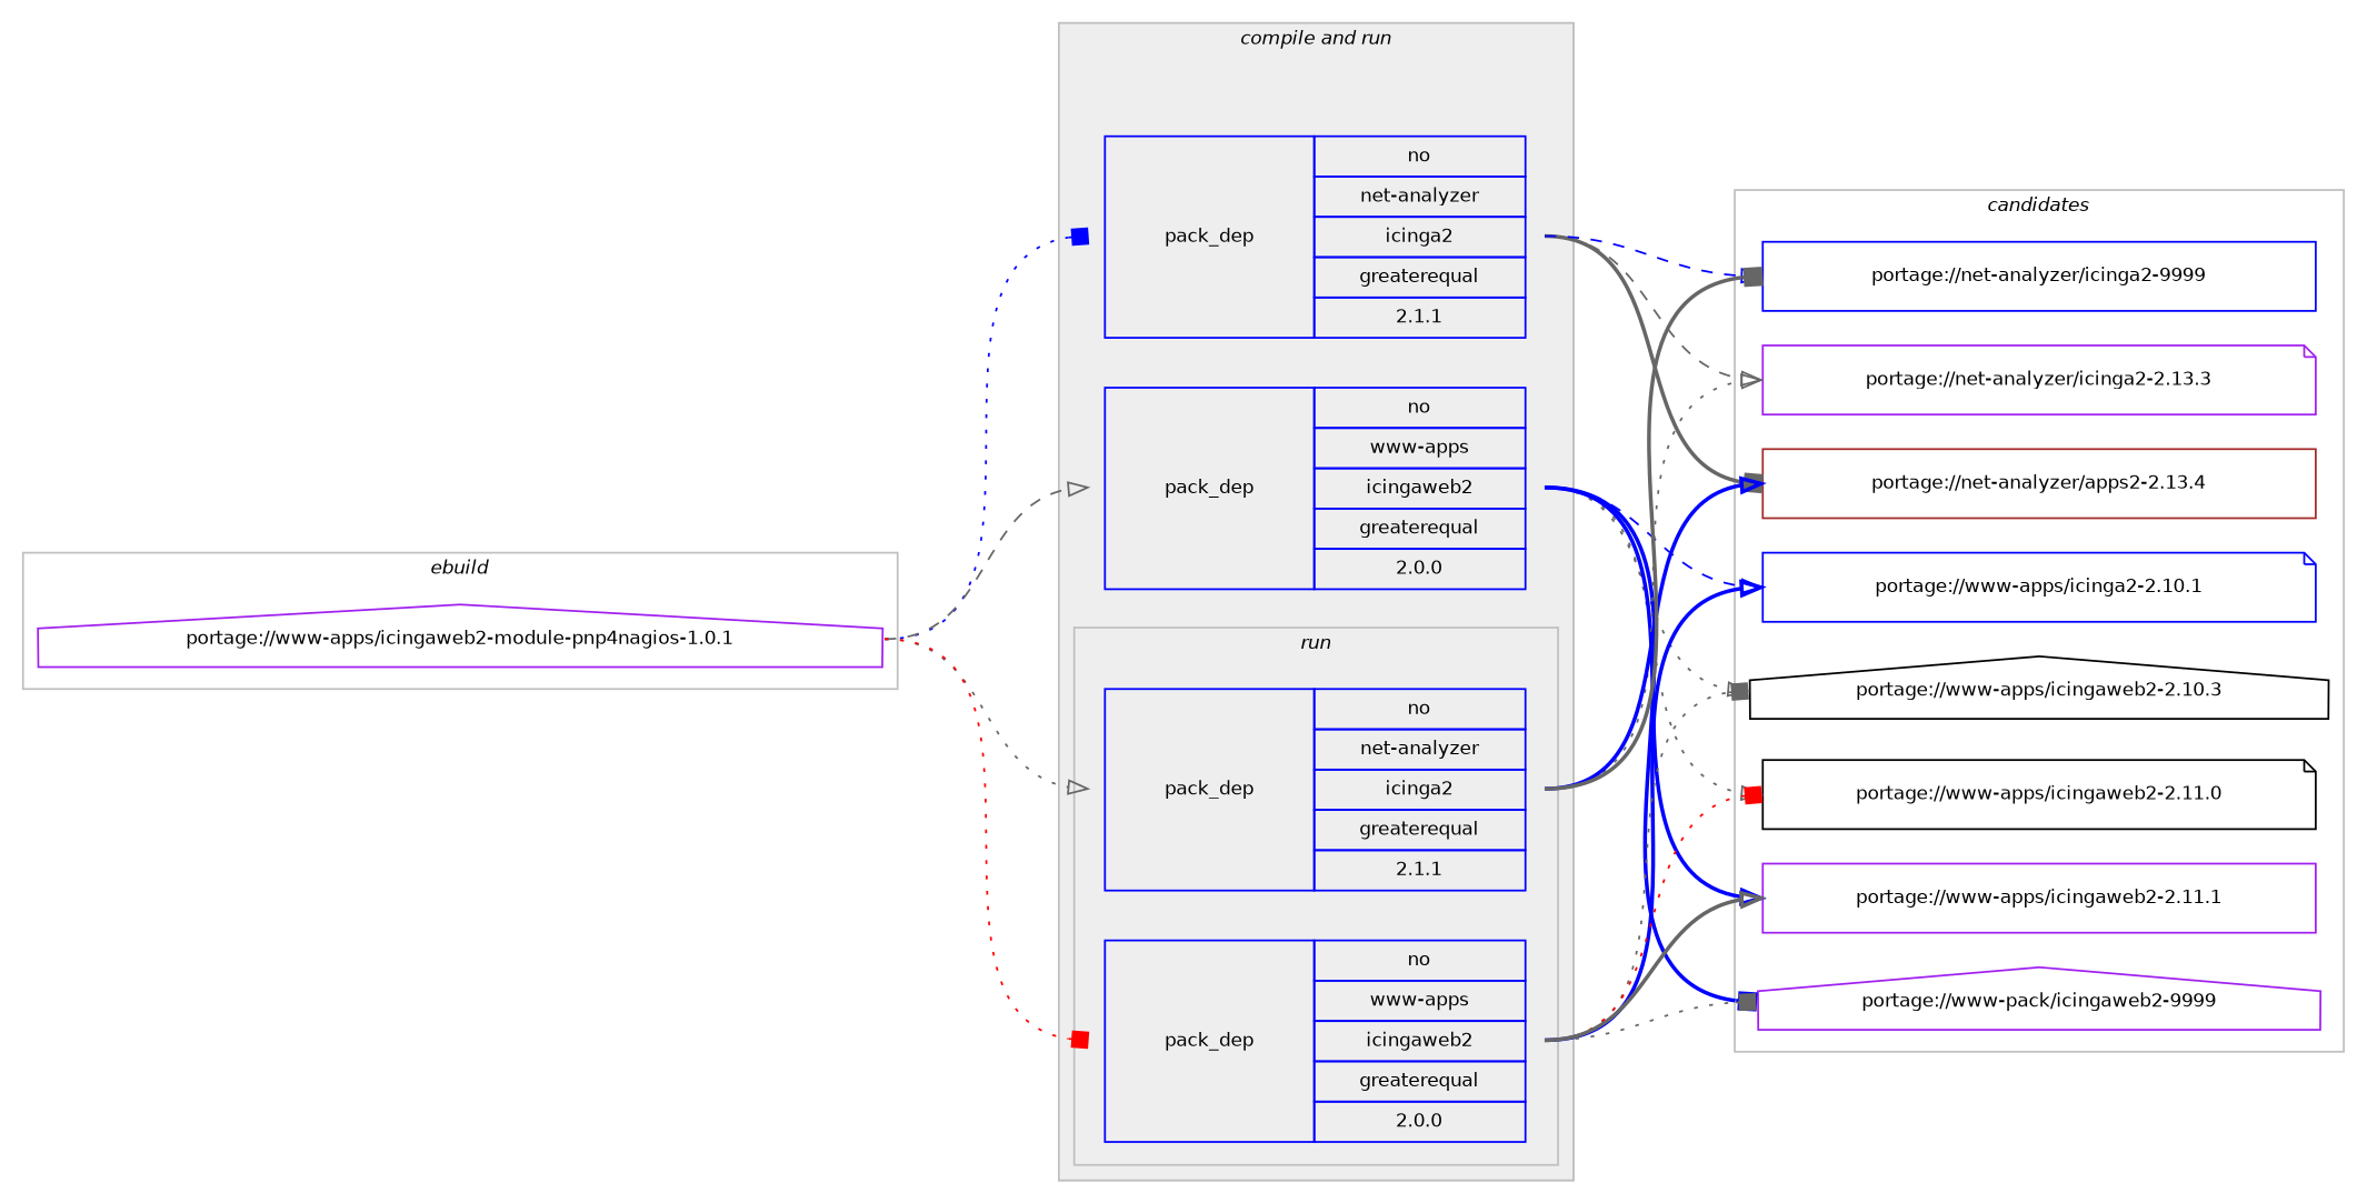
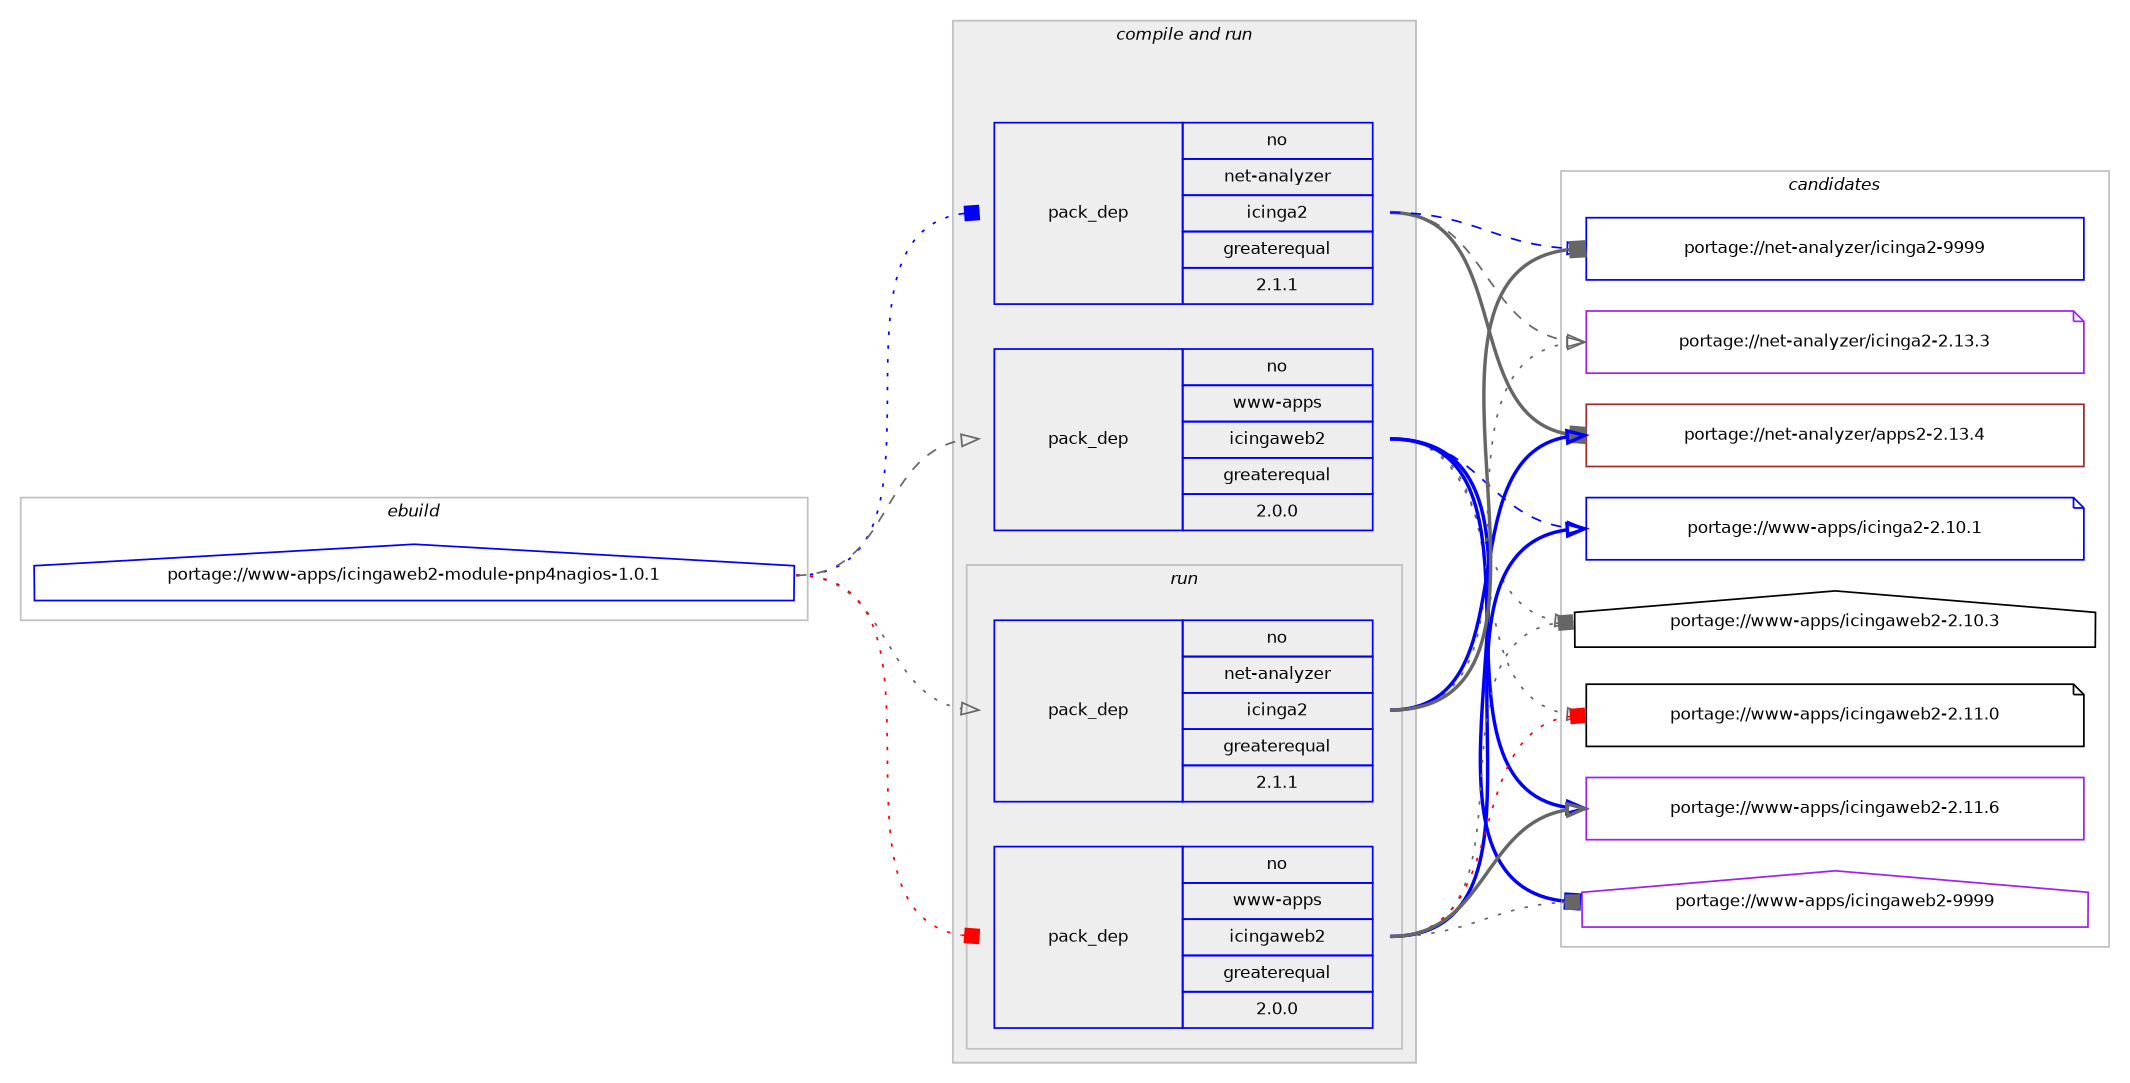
  digraph {
    compound=true
    concentrate=true
    fontname=Helvetica
    fontsize=10
    newrank=true
    rankdir=LR
    ranksep=1.5
    node [color=blue fontname=Helvetica fontsize=10 shape=none]
    edge [arrowhead=onormal color=gray40 headport=w style=dotted tailport=e weight=100]
-   n1 [color=purple label="portage://www-apps/icingaweb2-module-pnp4nagios-1.0.1" shape=house width=4]
+   n1 [label="portage://www-apps/icingaweb2-module-pnp4nagios-1.0.1" shape=house width=4]
    n2 [label=<<TABLE BORDER="0" CELLBORDER="1" CELLSPACING="0" CELLPADDING="4" WIDTH="220"><TR><TD ROWSPAN="6" CELLPADDING="30">pack_dep</TD></TR><TR><TD WIDTH="110">no</TD></TR><TR><TD>net-analyzer</TD></TR><TR><TD>icinga2</TD></TR><TR><TD>greaterequal</TD></TR><TR><TD>2.1.1</TD></TR></TABLE>>]
    n3 [label=<<TABLE BORDER="0" CELLBORDER="1" CELLSPACING="0" CELLPADDING="4" WIDTH="220"><TR><TD ROWSPAN="6" CELLPADDING="30">pack_dep</TD></TR><TR><TD WIDTH="110">no</TD></TR><TR><TD>www-apps</TD></TR><TR><TD>icingaweb2</TD></TR><TR><TD>greaterequal</TD></TR><TR><TD>2.0.0</TD></TR></TABLE>>]
    n4 [label=<<TABLE BORDER="0" CELLBORDER="1" CELLSPACING="0" CELLPADDING="4" WIDTH="220"><TR><TD ROWSPAN="6" CELLPADDING="30">pack_dep</TD></TR><TR><TD WIDTH="110">no</TD></TR><TR><TD>net-analyzer</TD></TR><TR><TD>icinga2</TD></TR><TR><TD>greaterequal</TD></TR><TR><TD>2.1.1</TD></TR></TABLE>>]
    n5 [label=<<TABLE BORDER="0" CELLBORDER="1" CELLSPACING="0" CELLPADDING="4" WIDTH="220"><TR><TD ROWSPAN="6" CELLPADDING="30">pack_dep</TD></TR><TR><TD WIDTH="110">no</TD></TR><TR><TD>www-apps</TD></TR><TR><TD>icingaweb2</TD></TR><TR><TD>greaterequal</TD></TR><TR><TD>2.0.0</TD></TR></TABLE>>]
    n6 [color=purple label="portage://net-analyzer/icinga2-2.13.3" shape=note width=4]
    n7 [color=brown label="portage://net-analyzer/apps2-2.13.4" shape=box width=4]
    n8 [label="portage://net-analyzer/icinga2-9999" shape=box width=4]
    n9 [label="portage://www-apps/icinga2-2.10.1" shape=note width=4]
    n10 [color=black label="portage://www-apps/icingaweb2-2.10.3" shape=house width=4]
    n11 [color=black label="portage://www-apps/icingaweb2-2.11.0" shape=note width=4]
-   n12 [color=purple label="portage://www-apps/icingaweb2-2.11.1" shape=box width=4]
-   n13 [color=purple label="portage://www-pack/icingaweb2-9999" shape=house width=4]
+   n12 [color=purple label="portage://www-apps/icingaweb2-2.11.6" shape=box width=4]
+   n13 [color=purple label="portage://www-apps/icingaweb2-9999" shape=house width=4]
    subgraph cluster_1 {
      color=gray
      label=<<i>ebuild</i>>
      rank=same
      n1
    }
    subgraph cluster_2 {
      color=gray
      label=<<i>dependencies</i>>
      subgraph cluster_3 {
        color=gray
        fillcolor="#eeeeee"
        label=<<i>compile</i>>
        style=filled
        subgraph sub_4 {
          color=gray
          fillcolor="#eeeeee"
          label=<<i>compile</i>>
          style=filled
          n2
        }
        subgraph sub_5 {
          color=gray
          fillcolor="#eeeeee"
          label=<<i>compile</i>>
          style=filled
          n3
        }
      }
      subgraph cluster_6 {
        color=gray
        fillcolor="#eeeeee"
        label=<<i>compile and run</i>>
        style=filled
      }
      subgraph cluster_7 {
        color=gray
        fillcolor="#eeeeee"
        label=<<i>run</i>>
        style=filled
        subgraph sub_8 {
          color=gray
          fillcolor="#eeeeee"
          label=<<i>run</i>>
          style=filled
          n4
        }
        subgraph sub_9 {
          color=gray
          fillcolor="#eeeeee"
          label=<<i>run</i>>
          style=filled
          n5
        }
      }
    }
    subgraph cluster_10 {
      color=gray
      label=<<i>candidates</i>>
      rank=same
      subgraph sub_11 {
        color=black
        label=<<i>candidates</i>>
        nodesep=1
        rank=same
        n6
        n7
        n8
      }
      subgraph sub_12 {
        color=black
        label=<<i>candidates</i>>
        nodesep=1
        rank=same
        n9
        n10
        n11
        n12
        n13
      }
      subgraph sub_13 {
        color=black
        label=<<i>candidates</i>>
        nodesep=1
        rank=same
        n6
        n7
        n8
      }
      subgraph sub_14 {
        color=black
        label=<<i>candidates</i>>
        nodesep=1
        rank=same
        n9
        n10
        n11
        n12
        n13
      }
    }
    n1 -> n2 [arrowhead=box color=blue weight=20]
    n1 -> n3 [style=dashed weight=20]
    n1 -> n4 [weight=20]
    n1 -> n5 [arrowhead=box color=red weight=20]
    n2 -> n6 [style=dashed]
    n2 -> n7 [arrowhead=box style=bold]
    n2 -> n8 [color=blue style=dashed]
    n3 -> n9 [color=blue style=dashed]
    n3 -> n10
    n3 -> n11
    n3 -> n12 [color=blue style=bold]
    n3 -> n13 [arrowhead=box color=blue style=bold]
    n4 -> n6
    n4 -> n7 [color=blue style=bold]
    n4 -> n8 [arrowhead=box style=bold]
    n5 -> n9 [color=blue style=bold]
    n5 -> n10 [arrowhead=box]
    n5 -> n11 [arrowhead=box color=red]
    n5 -> n12 [style=bold]
    n5 -> n13 [arrowhead=box]
  }
